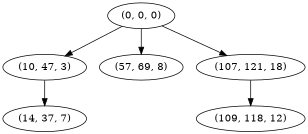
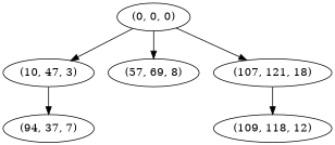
  digraph {
    "(0, 0, 0)"
    "(10, 47, 3)"
    "(57, 69, 8)"
    n4 [label="(107, 121, 18)"]
-   "(14, 37, 7)"
+   "(14, 37, 7)" [label="(94, 37, 7)"]
    "(109, 118, 12)"
    "(0, 0, 0)" -> "(10, 47, 3)"
    "(0, 0, 0)" -> "(57, 69, 8)"
    "(0, 0, 0)" -> n4
    "(10, 47, 3)" -> "(14, 37, 7)"
    n4 -> "(109, 118, 12)"
  }
